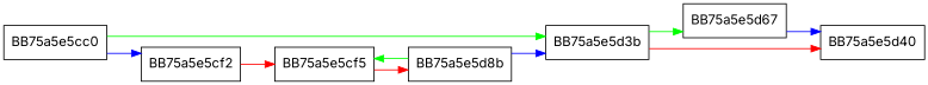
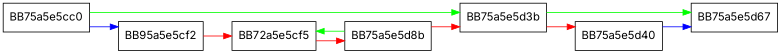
  digraph {
    fontname=Inter
    rankdir=LR
    splines=ortho
    node [fontname=Inter shape=box]
    edge [color=red fontname=Inter]
    BB75a5e5cc0
    BB75a5e5d3b
-   BB75a5e5cf2
+   BB75a5e5cf2 [label=BB95a5e5cf2]
    BB75a5e5d67
    BB75a5e5d40
-   BB75a5e5cf5
+   BB75a5e5cf5 [label=BB72a5e5cf5]
    n7 [label=BB75a5e5d8b]
    BB75a5e5cc0 -> BB75a5e5d3b [color=green]
    BB75a5e5cc0 -> BB75a5e5cf2 [color=blue]
    BB75a5e5d3b -> BB75a5e5d67 [color=green]
    BB75a5e5d3b -> BB75a5e5d40
    BB75a5e5cf2 -> BB75a5e5cf5
-   BB75a5e5d67 -> BB75a5e5d40 [color=blue]
+   BB75a5e5d40 -> BB75a5e5d67 [color=blue]
    BB75a5e5cf5 -> n7
-   n7 -> BB75a5e5d3b [color=blue]
+   n7 -> BB75a5e5d3b
    n7 -> BB75a5e5cf5 [color=green]
  }
